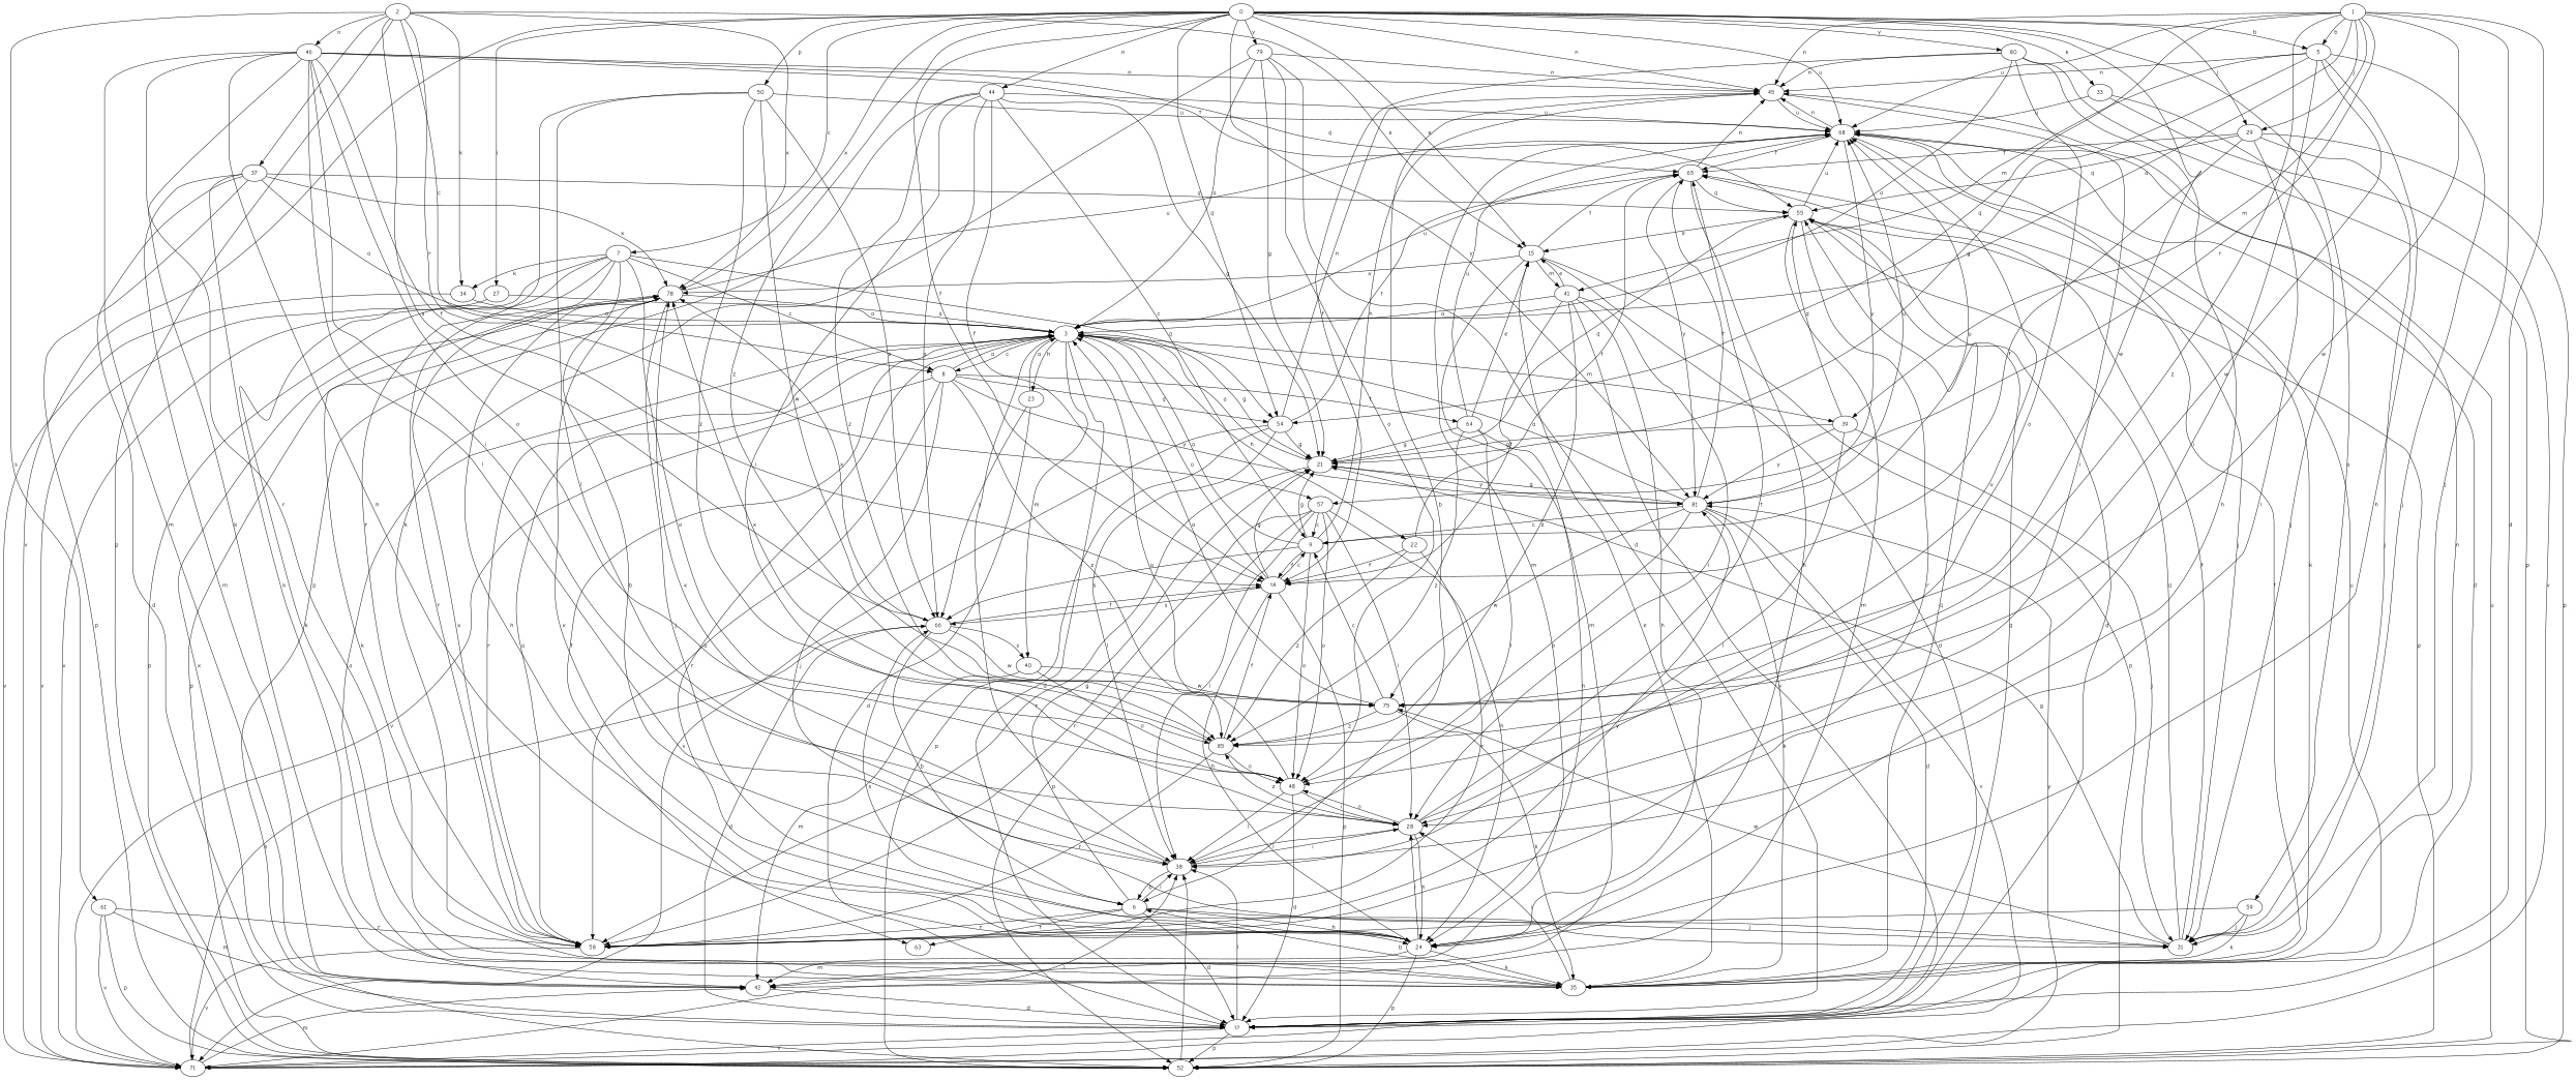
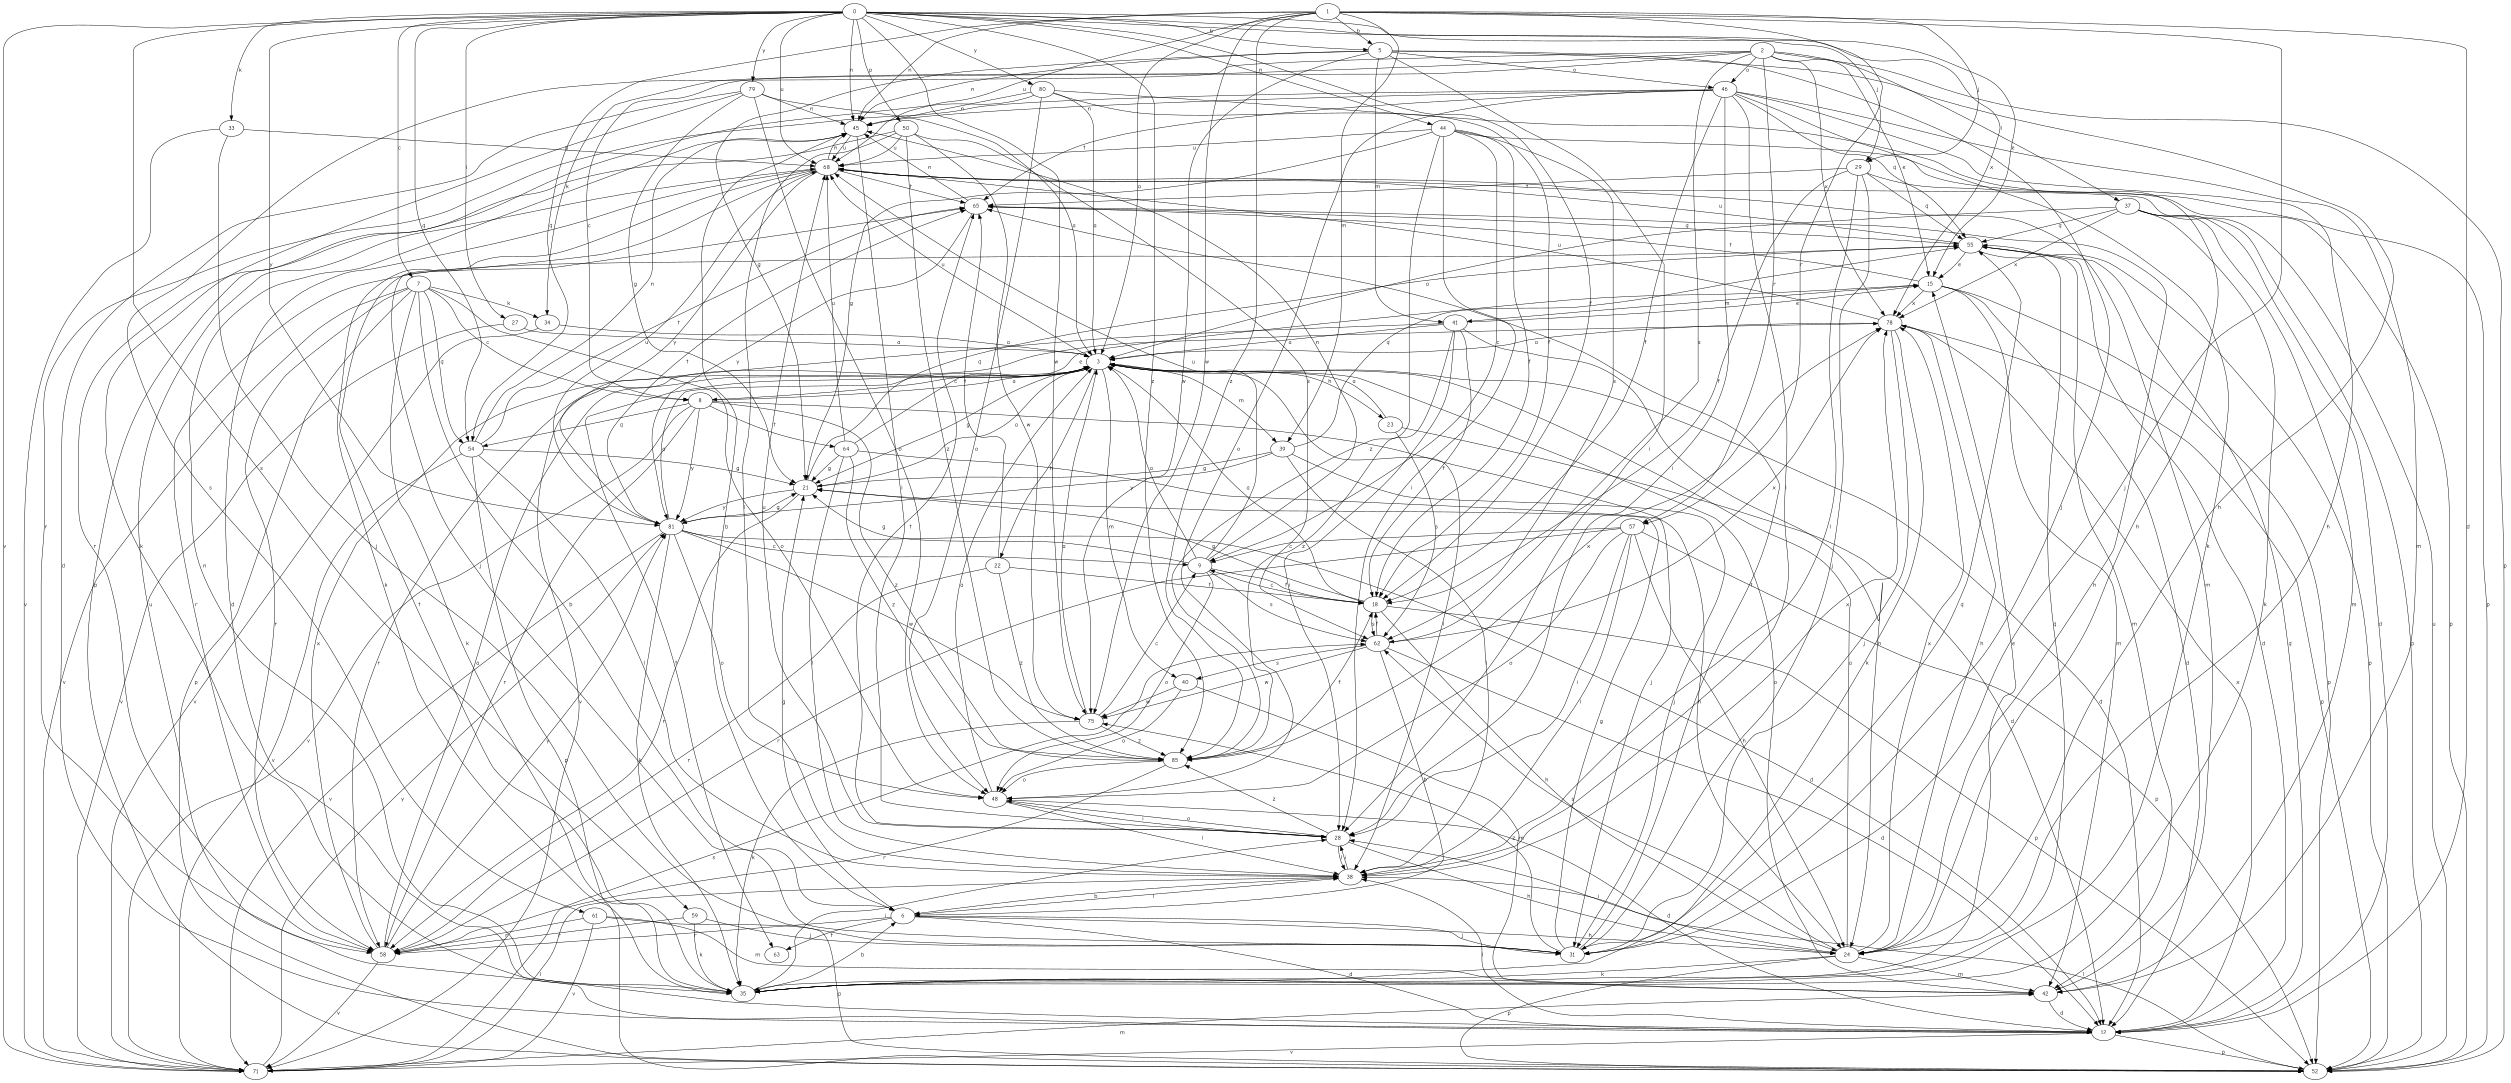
  strict digraph {
    fontname="Comic Neue"
    node [fontname="Comic Neue"]
    edge [fontname="Comic Neue"]
    0
    5
    7
    15
    18
    27
    29
    33
    44
    45
    50
    54
    59
    68
    71
    75
    78
    79
    80
    81
    85
    31
    46
    21
    24
    28
    41
    8
    34
    52
    58
    6
    35
    48
    12
    42
    65
    3
-   62 [label=66]
+   62
    9
    38
    55
    1
    39
    57
    22
    23
    40
    63
    2
    37
    61
    64
    0 -> 5 [label=b]
    0 -> 7 [label=c]
    0 -> 15 [label=e]
    0 -> 18 [label=f]
    0 -> 27 [label=i]
    0 -> 29 [label=j]
    0 -> 33 [label=k]
    0 -> 44 [label=n]
    0 -> 45 [label=n]
    0 -> 50 [label=p]
    0 -> 54 [label=q]
    0 -> 59 [label=s]
    0 -> 68 [label=u]
    0 -> 71 [label=v]
    0 -> 75 [label=w]
    0 -> 78 [label=x]
    0 -> 79 [label=y]
    0 -> 80 [label=y]
    0 -> 81 [label=y]
    0 -> 85 [label=z]
    5 -> 45 [label=n]
    5 -> 75 [label=w]
    5 -> 31 [label=j]
+   5 -> 46 [label=o]
    5 -> 21 [label=g]
    5 -> 24 [label=h]
    5 -> 28 [label=i]
    5 -> 41 [label=m]
    7 -> 54 [label=q]
    7 -> 71 [label=v]
    7 -> 8 [label=c]
    7 -> 34 [label=k]
    7 -> 52 [label=p]
    7 -> 58 [label=r]
    7 -> 6 [label=b]
    7 -> 35 [label=k]
    7 -> 48 [label=o]
    15 -> 78 [label=x]
    15 -> 41 [label=m]
    15 -> 52 [label=p]
    15 -> 12 [label=d]
    15 -> 42 [label=m]
    15 -> 65 [label=t]
    18 -> 21 [label=g]
    18 -> 24 [label=h]
    18 -> 52 [label=p]
    18 -> 3 [label=a]
    18 -> 62 [label=s]
    18 -> 9 [label=c]
    27 -> 71 [label=v]
    27 -> 3 [label=a]
    29 -> 18 [label=f]
    29 -> 31 [label=j]
    29 -> 52 [label=p]
    29 -> 65 [label=t]
    29 -> 38 [label=l]
    29 -> 55 [label=q]
    33 -> 68 [label=u]
    33 -> 71 [label=v]
    33 -> 31 [label=j]
    44 -> 18 [label=f]
    44 -> 68 [label=u]
    44 -> 85 [label=z]
    44 -> 21 [label=g]
    44 -> 28 [label=i]
    44 -> 52 [label=p]
    44 -> 62 [label=s]
    44 -> 9 [label=c]
    45 -> 68 [label=u]
    45 -> 28 [label=i]
    45 -> 6 [label=b]
    50 -> 68 [label=u]
    50 -> 75 [label=w]
    50 -> 85 [label=z]
    50 -> 58 [label=r]
    50 -> 62 [label=s]
    50 -> 38 [label=l]
    54 -> 45 [label=n]
    54 -> 71 [label=v]
    54 -> 21 [label=g]
    54 -> 52 [label=p]
    54 -> 65 [label=t]
    54 -> 38 [label=l]
    59 -> 31 [label=j]
    59 -> 58 [label=r]
    59 -> 35 [label=k]
    68 -> 45 [label=n]
    68 -> 81 [label=y]
    68 -> 31 [label=j]
    68 -> 35 [label=k]
    68 -> 12 [label=d]
    68 -> 42 [label=m]
    68 -> 65 [label=t]
    71 -> 81 [label=y]
    71 -> 42 [label=m]
    71 -> 62 [label=s]
    71 -> 38 [label=l]
    75 -> 85 [label=z]
    75 -> 35 [label=k]
    75 -> 3 [label=a]
    75 -> 9 [label=c]
    78 -> 68 [label=u]
    78 -> 31 [label=j]
    78 -> 24 [label=h]
    78 -> 52 [label=p]
    78 -> 35 [label=k]
    78 -> 3 [label=a]
    79 -> 45 [label=n]
    79 -> 21 [label=g]
    79 -> 35 [label=k]
    79 -> 48 [label=o]
    79 -> 12 [label=d]
    79 -> 3 [label=a]
    80 -> 18 [label=f]
    80 -> 45 [label=n]
    80 -> 24 [label=h]
    80 -> 52 [label=p]
    80 -> 48 [label=o]
    80 -> 3 [label=a]
    81 -> 68 [label=u]
    81 -> 71 [label=v]
    81 -> 75 [label=w]
    81 -> 21 [label=g]
    81 -> 35 [label=k]
    81 -> 48 [label=o]
    81 -> 12 [label=d]
    81 -> 65 [label=t]
    81 -> 3 [label=a]
    81 -> 9 [label=c]
    85 -> 18 [label=f]
    85 -> 78 [label=x]
    85 -> 58 [label=r]
    85 -> 48 [label=o]
-   31 -> 75 [label=w]
+   31 -> 75 [label=z]
    31 -> 21 [label=g]
    31 -> 65 [label=t]
    31 -> 55 [label=q]
    46 -> 18 [label=f]
    46 -> 45 [label=n]
    46 -> 24 [label=h]
    46 -> 28 [label=i]
    46 -> 58 [label=r]
    46 -> 35 [label=k]
    46 -> 48 [label=o]
    46 -> 42 [label=m]
    46 -> 65 [label=t]
    46 -> 38 [label=l]
    46 -> 55 [label=q]
    21 -> 81 [label=y]
    21 -> 58 [label=r]
    21 -> 3 [label=a]
    21 -> 55 [label=q]
    24 -> 78 [label=x]
    24 -> 28 [label=i]
    24 -> 52 [label=p]
    24 -> 35 [label=k]
    24 -> 42 [label=m]
    24 -> 3 [label=a]
    24 -> 62 [label=s]
    28 -> 68 [label=u]
    28 -> 85 [label=z]
    28 -> 24 [label=h]
    28 -> 48 [label=o]
    28 -> 65 [label=t]
    28 -> 38 [label=l]
    41 -> 15 [label=e]
    41 -> 18 [label=f]
    41 -> 71 [label=v]
    41 -> 85 [label=z]
    41 -> 24 [label=h]
    41 -> 28 [label=i]
    41 -> 3 [label=a]
    8 -> 54 [label=q]
    8 -> 71 [label=v]
    8 -> 81 [label=y]
    8 -> 85 [label=z]
    8 -> 31 [label=j]
    8 -> 58 [label=r]
    8 -> 3 [label=a]
    8 -> 64 [label=t]
    34 -> 71 [label=v]
    34 -> 3 [label=a]
    52 -> 68 [label=u]
    52 -> 38 [label=l]
    58 -> 71 [label=v]
    58 -> 78 [label=x]
    58 -> 81 [label=y]
    58 -> 3 [label=a]
    6 -> 31 [label=j]
    6 -> 21 [label=g]
    6 -> 24 [label=h]
    6 -> 58 [label=r]
    6 -> 12 [label=d]
    6 -> 38 [label=l]
    6 -> 63 [label=t]
    35 -> 15 [label=e]
    35 -> 45 [label=n]
    35 -> 28 [label=i]
    35 -> 6 [label=b]
    35 -> 65 [label=t]
    35 -> 55 [label=q]
    48 -> 28 [label=i]
    48 -> 12 [label=d]
    48 -> 3 [label=a]
    48 -> 38 [label=l]
    12 -> 68 [label=u]
    12 -> 71 [label=v]
    12 -> 78 [label=x]
    12 -> 52 [label=p]
    12 -> 38 [label=l]
    12 -> 55 [label=q]
    42 -> 12 [label=d]
    42 -> 3 [label=a]
    65 -> 45 [label=n]
    65 -> 81 [label=y]
    65 -> 24 [label=h]
    65 -> 55 [label=q]
    3 -> 68 [label=u]
    3 -> 21 [label=g]
    3 -> 8 [label=c]
    3 -> 58 [label=r]
    3 -> 12 [label=d]
    3 -> 38 [label=l]
    3 -> 39 [label=m]
    3 -> 22 [label=h]
    3 -> 23 [label=h]
    3 -> 40 [label=m]
    3 -> 63 [label=t]
    62 -> 18 [label=f]
    62 -> 75 [label=w]
    62 -> 78 [label=x]
    62 -> 6 [label=b]
    62 -> 12 [label=d]
    62 -> 40 [label=s]
    9 -> 18 [label=f]
    9 -> 45 [label=n]
    9 -> 68 [label=u]
    9 -> 21 [label=g]
    9 -> 48 [label=o]
    9 -> 3 [label=a]
    9 -> 62 [label=s]
    38 -> 78 [label=x]
    38 -> 28 [label=i]
    38 -> 6 [label=b]
    55 -> 15 [label=e]
    55 -> 68 [label=u]
    55 -> 52 [label=p]
    55 -> 58 [label=r]
    55 -> 12 [label=d]
    55 -> 42 [label=m]
    1 -> 5 [label=b]
    1 -> 29 [label=j]
    1 -> 45 [label=n]
    1 -> 54 [label=q]
    1 -> 68 [label=u]
    1 -> 75 [label=w]
    1 -> 85 [label=z]
    1 -> 31 [label=j]
    1 -> 12 [label=d]
    1 -> 3 [label=a]
    1 -> 39 [label=m]
    1 -> 57 [label=r]
    39 -> 81 [label=y]
    39 -> 31 [label=j]
    39 -> 21 [label=g]
    39 -> 38 [label=l]
    39 -> 55 [label=q]
    57 -> 24 [label=h]
    57 -> 28 [label=i]
    57 -> 52 [label=p]
    57 -> 58 [label=r]
    57 -> 48 [label=o]
    57 -> 9 [label=c]
    57 -> 38 [label=l]
    22 -> 18 [label=f]
    22 -> 85 [label=z]
    22 -> 58 [label=r]
    22 -> 65 [label=t]
    23 -> 12 [label=d]
    23 -> 3 [label=a]
    23 -> 62 [label=s]
    40 -> 75 [label=w]
    40 -> 48 [label=o]
    40 -> 42 [label=m]
    2 -> 15 [label=e]
    2 -> 78 [label=x]
    2 -> 46 [label=o]
    2 -> 8 [label=c]
    2 -> 34 [label=k]
    2 -> 52 [label=p]
    2 -> 62 [label=s]
    2 -> 57 [label=r]
    2 -> 37 [label=l]
    2 -> 61 [label=s]
    37 -> 78 [label=x]
    37 -> 52 [label=p]
    37 -> 35 [label=k]
    37 -> 12 [label=d]
    37 -> 42 [label=m]
    37 -> 3 [label=a]
    37 -> 55 [label=q]
    61 -> 71 [label=v]
    61 -> 52 [label=p]
    61 -> 58 [label=r]
    61 -> 42 [label=m]
    64 -> 15 [label=e]
    64 -> 68 [label=u]
    64 -> 85 [label=z]
    64 -> 21 [label=g]
    64 -> 24 [label=h]
    64 -> 38 [label=l]
  }
